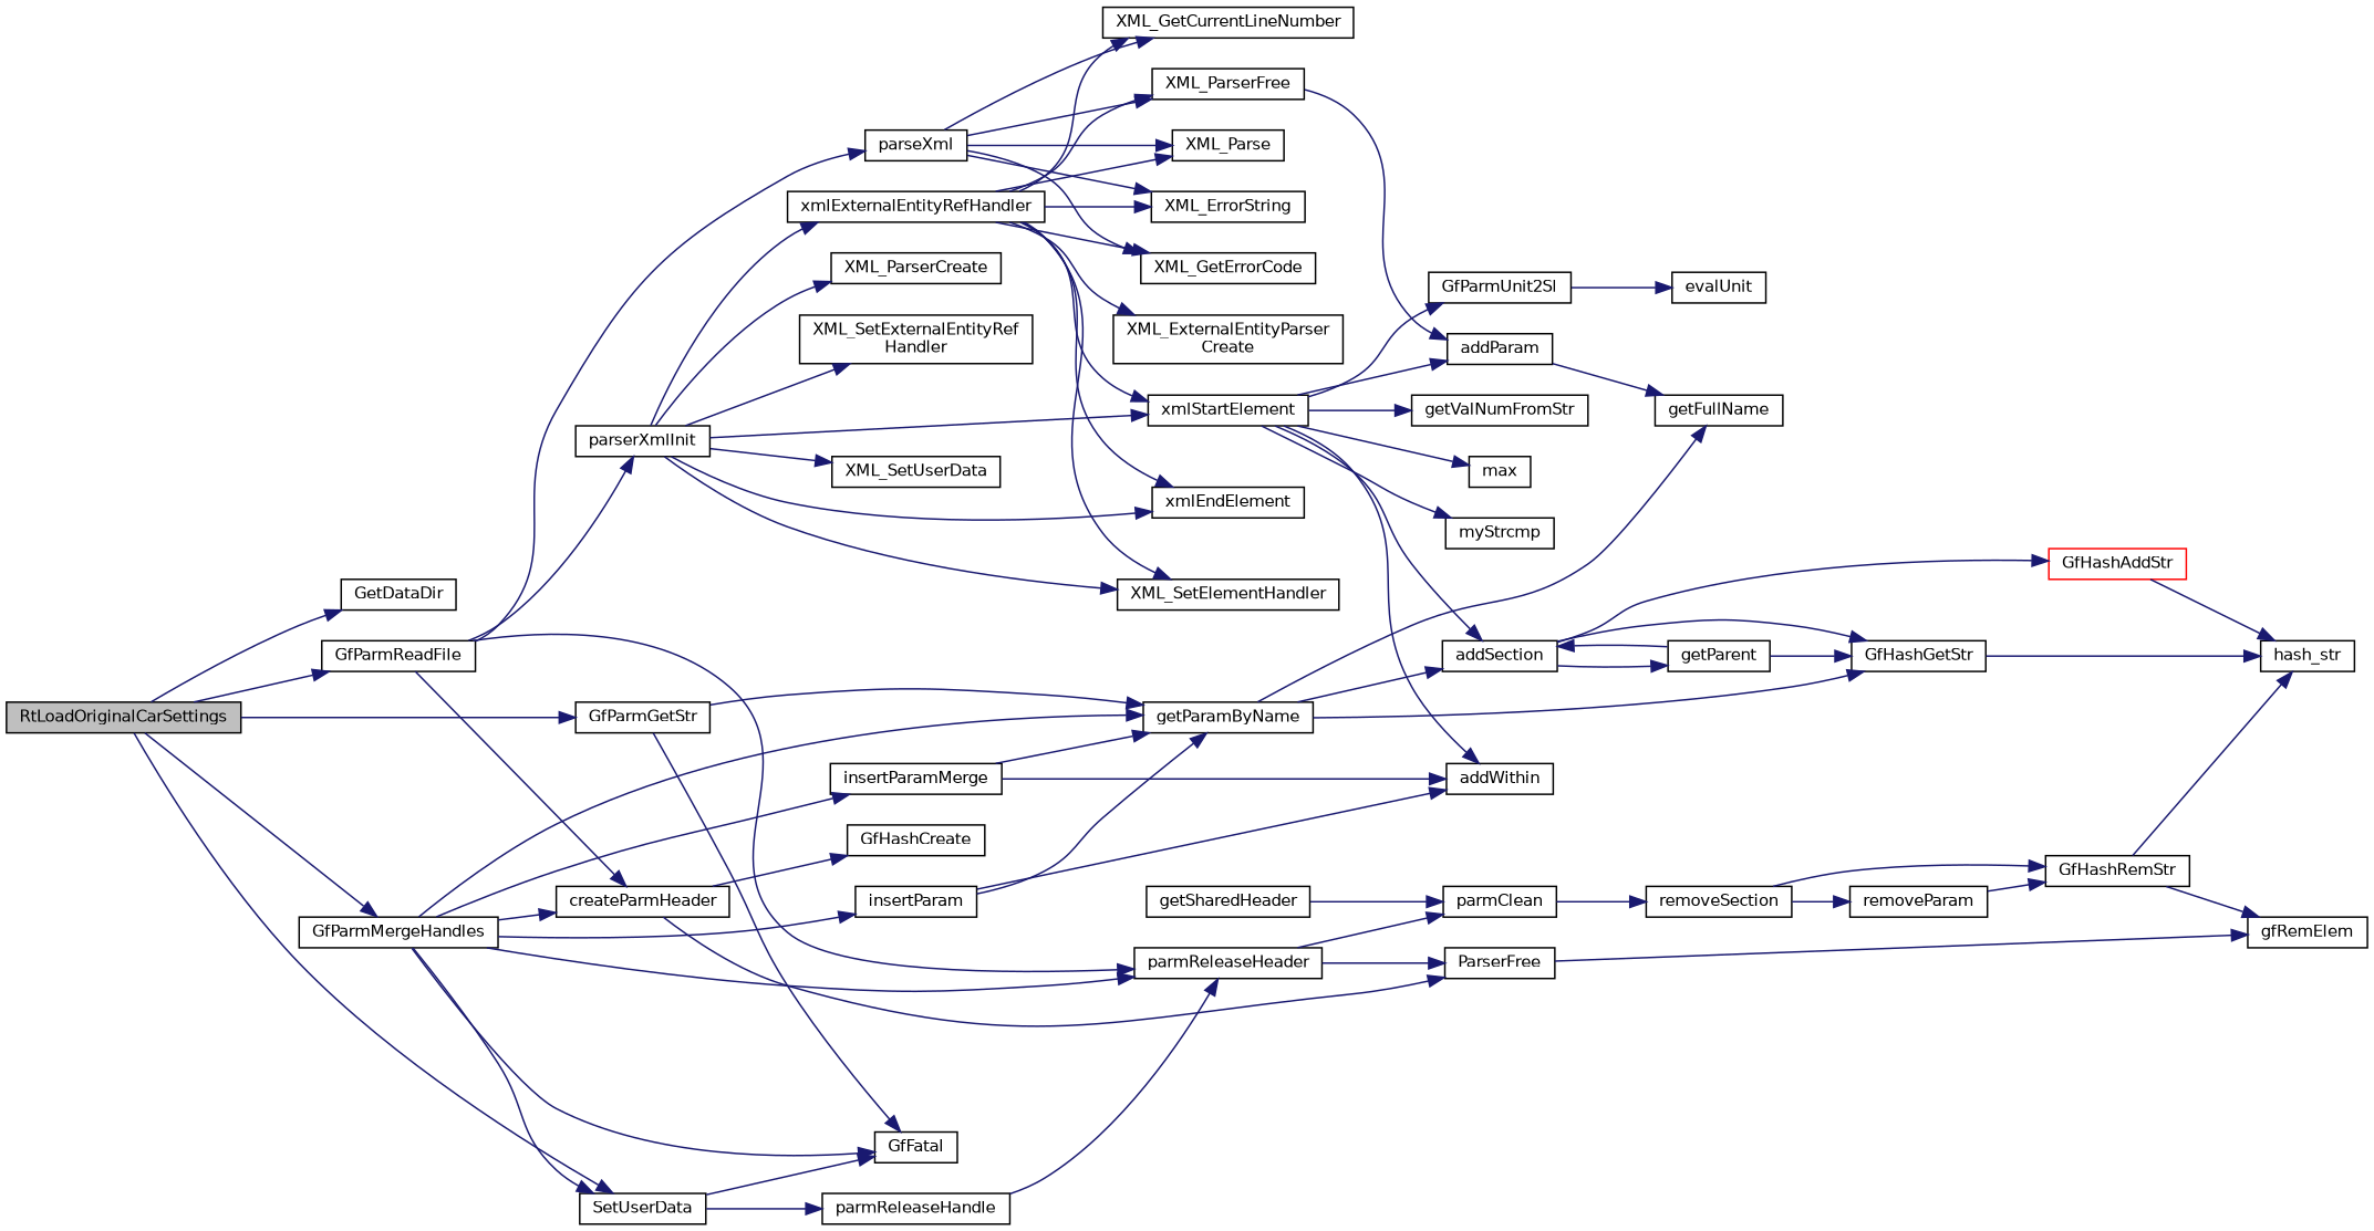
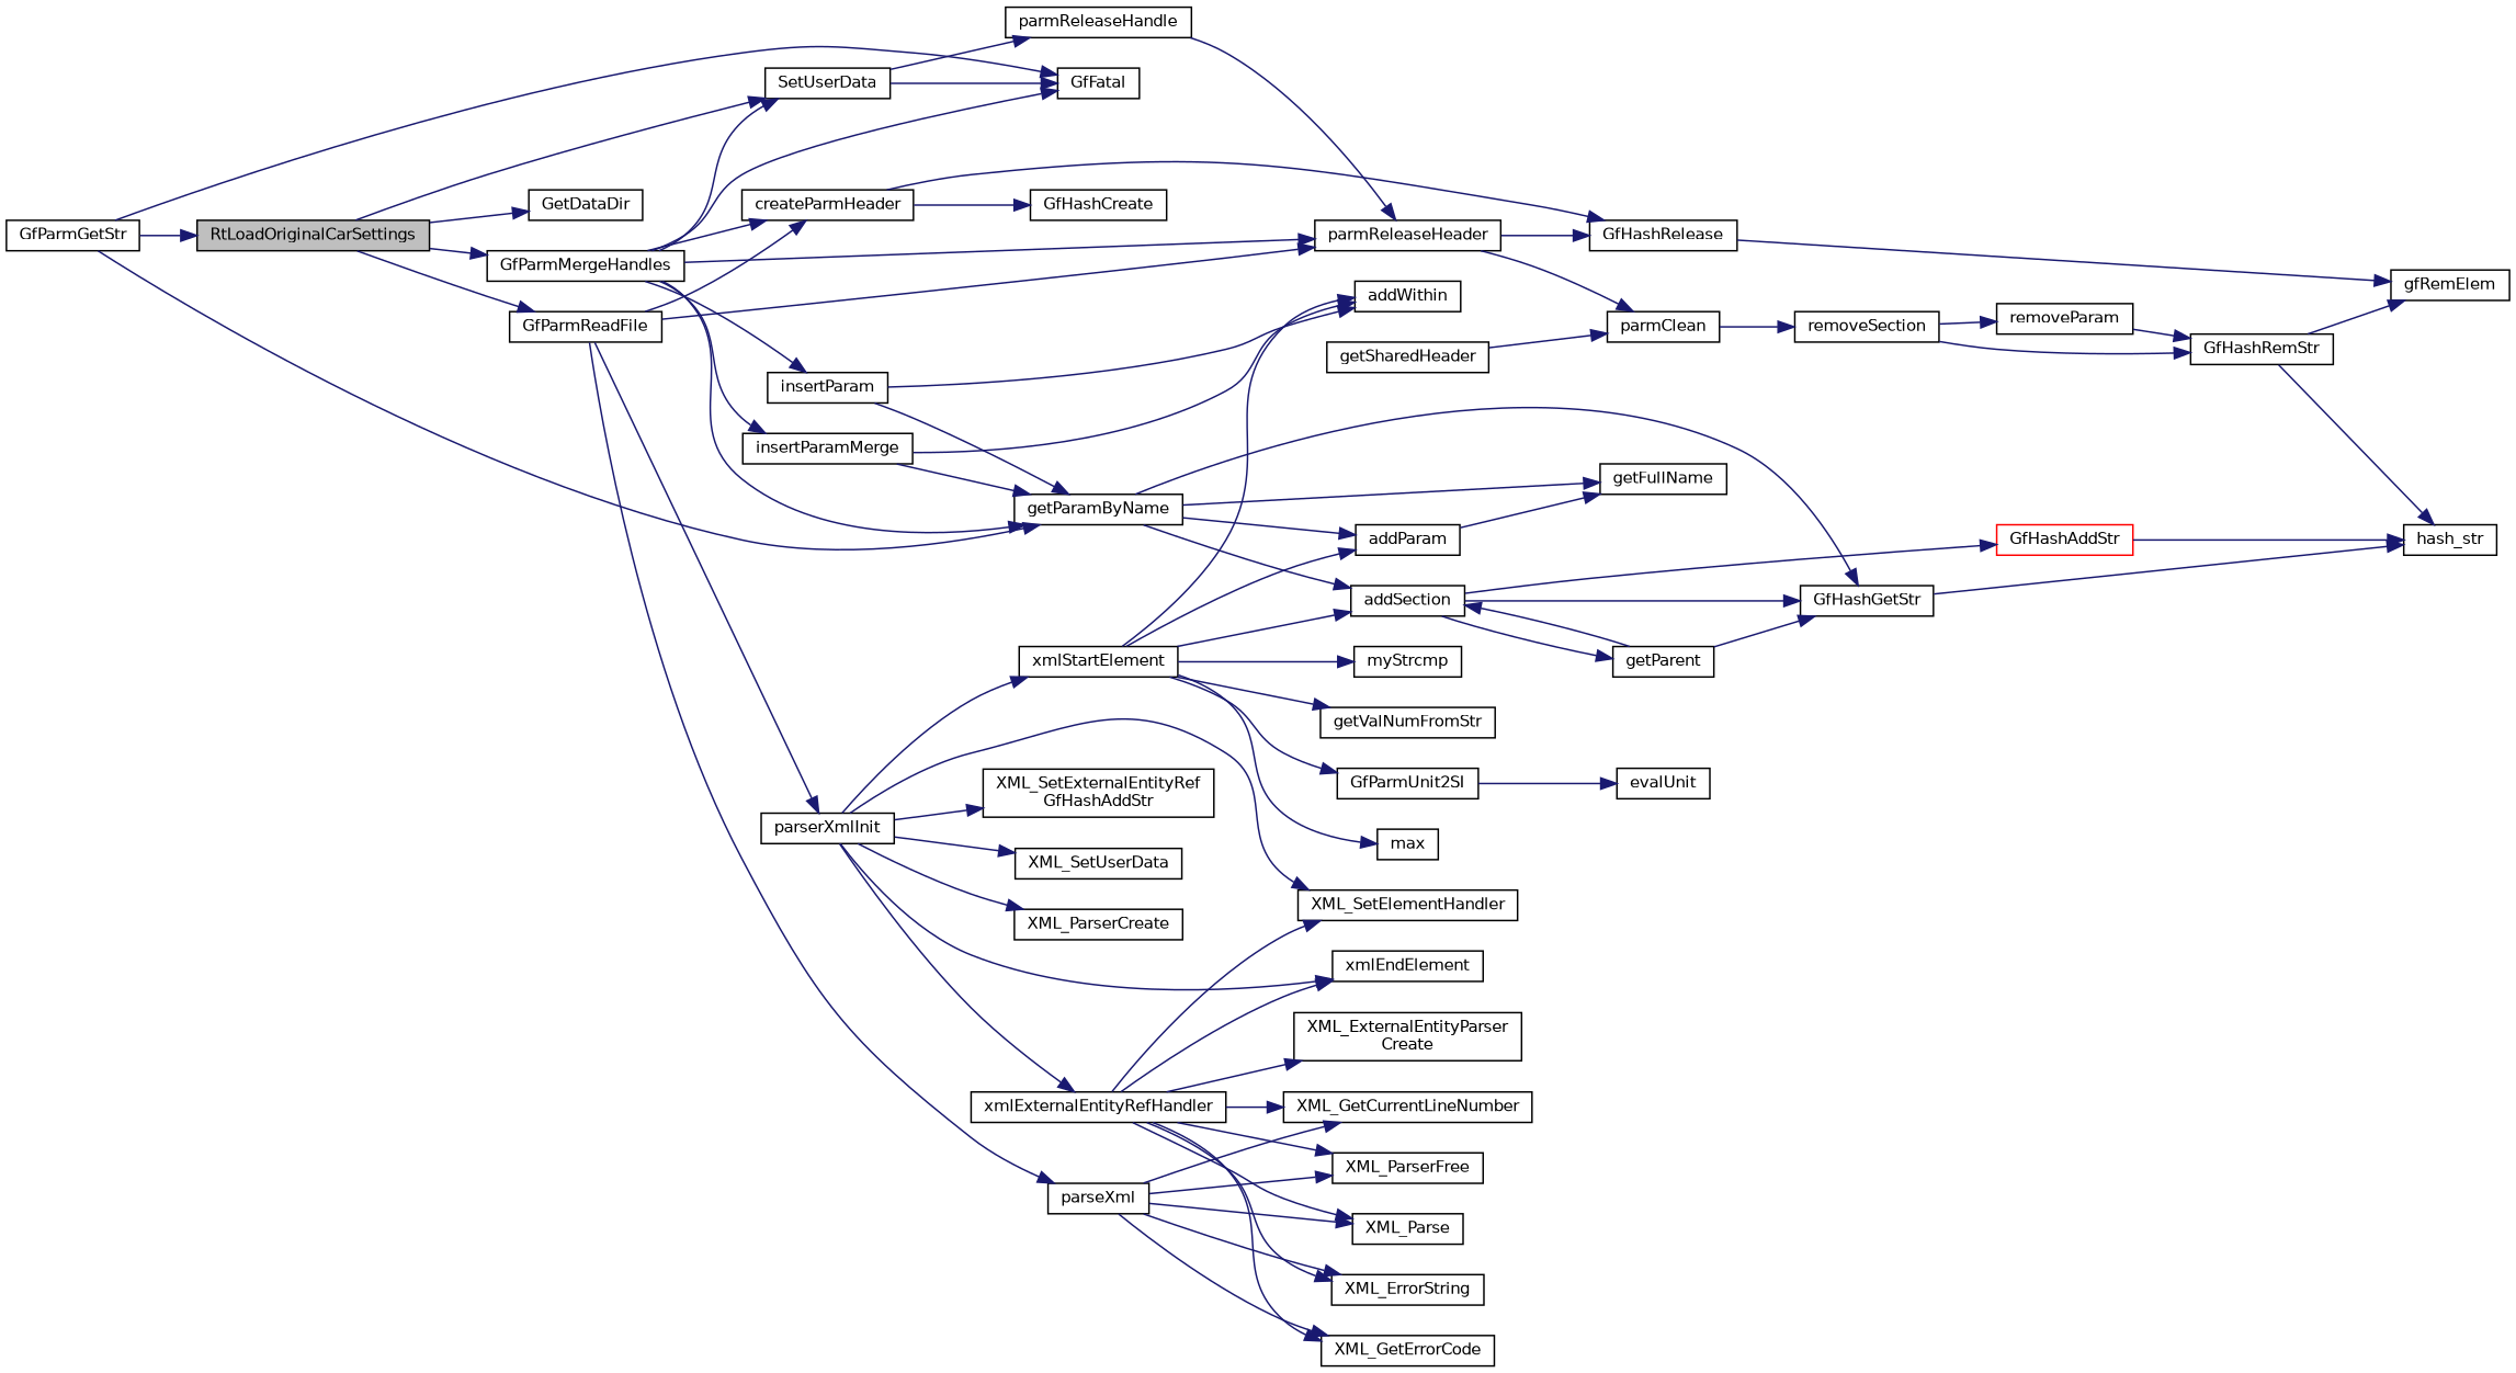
  digraph {
    rankdir=LR
    node [color=black fillcolor=white fontname=Helvetica fontsize=10 shape=record style=filled]
    edge [color=midnightblue fontname=Helvetica fontsize=10 labelfontname=Helvetica labelfontsize=10 style=solid]
    n1 [fillcolor=grey75 fontcolor=black height=0.2 label=RtLoadOriginalCarSettings width=0.4]
    n2 [height=0.2 label=GetDataDir width=0.4]
    n3 [height=0.2 label=GfParmReadFile width=0.4]
    n4 [height=0.2 label=GfParmGetStr width=0.4]
    n5 [height=0.2 label=SetUserData width=0.4]
    n6 [height=0.2 label=GfParmMergeHandles width=0.4]
    n7 [height=0.2 label=createParmHeader width=0.4]
    n8 [height=0.2 label=parserXmlInit width=0.4]
    n9 [height=0.2 label=parseXml width=0.4]
    n10 [height=0.2 label=parmReleaseHeader width=0.4]
    n11 [height=0.2 label=GfFatal width=0.4]
    n12 [height=0.2 label=getParamByName width=0.4]
    n13 [height=0.2 label=parmReleaseHandle width=0.4]
    n14 [height=0.2 label=insertParamMerge width=0.4]
    n15 [height=0.2 label=insertParam width=0.4]
    n16 [height=0.2 label=getSharedHeader width=0.4]
    n17 [height=0.2 label=parmClean width=0.4]
    n18 [height=0.2 label=GfHashCreate width=0.4]
-   n19 [height=0.2 label=ParserFree width=0.4]
+   n19 [height=0.2 label=GfHashRelease width=0.4]
    n20 [height=0.2 label=XML_ParserCreate width=0.4]
    n21 [height=0.2 label=XML_SetElementHandler width=0.4]
    n22 [height=0.2 label=xmlStartElement width=0.4]
    n23 [height=0.2 label=xmlEndElement width=0.4]
-   n24 [height=0.2 label="XML_SetExternalEntityRef\lHandler" width=0.4]
+   n24 [height=0.2 label="XML_SetExternalEntityRef\lGfHashAddStr" width=0.4]
    n25 [height=0.2 label=xmlExternalEntityRefHandler width=0.4]
    n26 [height=0.2 label=XML_SetUserData width=0.4]
    n27 [height=0.2 label=XML_Parse width=0.4]
    n28 [height=0.2 label=XML_ErrorString width=0.4]
    n29 [height=0.2 label=XML_GetErrorCode width=0.4]
    n30 [height=0.2 label=XML_GetCurrentLineNumber width=0.4]
    n31 [height=0.2 label=XML_ParserFree width=0.4]
    n32 [height=0.2 label=removeSection width=0.4]
    n33 [height=0.2 label=GfHashRemStr width=0.4]
    n34 [height=0.2 label=removeParam width=0.4]
    n35 [height=0.2 label=hash_str width=0.4]
    n36 [height=0.2 label=gfRemElem width=0.4]
    n37 [height=0.2 label=max width=0.4]
    n38 [height=0.2 label=myStrcmp width=0.4]
    n39 [height=0.2 label=addSection width=0.4]
    n40 [height=0.2 label=addParam width=0.4]
    n41 [height=0.2 label=getValNumFromStr width=0.4]
    n42 [height=0.2 label=GfParmUnit2SI width=0.4]
    n43 [height=0.2 label=addWithin width=0.4]
    n44 [height=0.2 label="XML_ExternalEntityParser\lCreate" width=0.4]
    n45 [height=0.2 label=GfHashGetStr width=0.4]
    n46 [height=0.2 label=getParent width=0.4]
    n47 [color=red height=0.2 label=GfHashAddStr width=0.4]
    n48 [height=0.2 label=getFullName width=0.4]
    n49 [height=0.2 label=evalUnit width=0.4]
    n1 -> n2
    n1 -> n3
-   n1 -> n4
+   n4 -> n1
    n1 -> n5
    n1 -> n6
    n3 -> n7
    n3 -> n8
    n3 -> n9
    n3 -> n10
    n4 -> n11
    n4 -> n12
    n5 -> n11
    n5 -> n13
    n6 -> n5
    n6 -> n7
    n6 -> n10
    n6 -> n11
    n6 -> n12
    n6 -> n14
    n6 -> n15
    n7 -> n18
    n7 -> n19
    n8 -> n20
    n8 -> n21
    n8 -> n22
    n8 -> n23
    n8 -> n24
    n8 -> n25
    n8 -> n26
    n9 -> n27
    n9 -> n28
    n9 -> n29
    n9 -> n30
    n9 -> n31
    n10 -> n17
    n10 -> n19
    n12 -> n39
-   n31 -> n40
+   n12 -> n40
    n12 -> n45
    n12 -> n48
    n13 -> n10
    n14 -> n12
    n14 -> n43
    n15 -> n12
    n15 -> n43
    n16 -> n17
    n17 -> n32
    n19 -> n36
    n22 -> n37
    n22 -> n38
    n22 -> n39
    n22 -> n40
    n22 -> n41
    n22 -> n42
    n22 -> n43
    n25 -> n21
-   n25 -> n22
    n25 -> n23
    n25 -> n27
    n25 -> n28
    n25 -> n29
    n25 -> n30
    n25 -> n31
    n25 -> n44
    n32 -> n33
    n32 -> n34
    n33 -> n35
    n33 -> n36
    n34 -> n33
    n39 -> n45
    n39 -> n46
    n39 -> n47
    n40 -> n48
    n42 -> n49
    n45 -> n35
    n46 -> n39
    n46 -> n45
    n47 -> n35
  }
